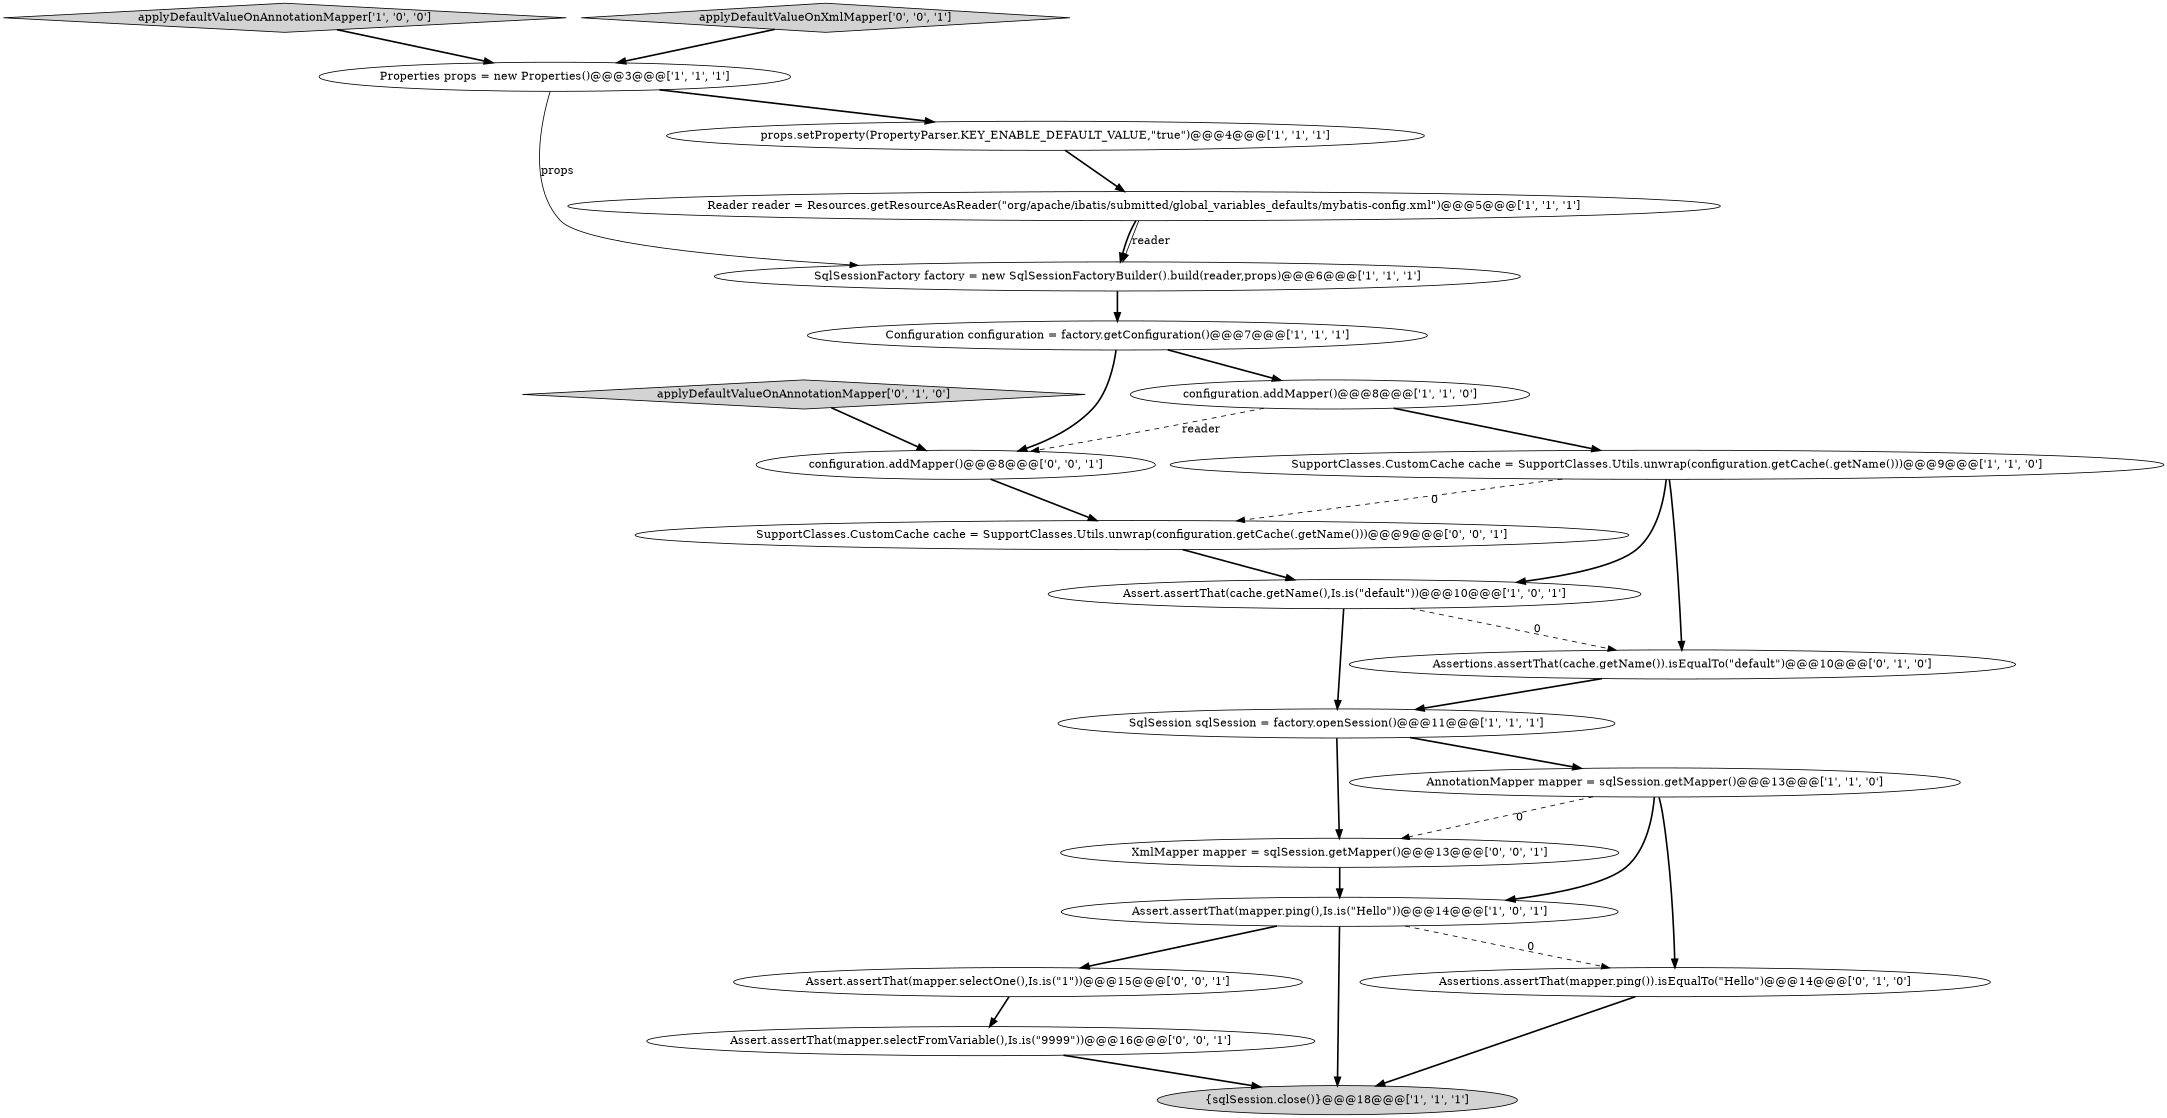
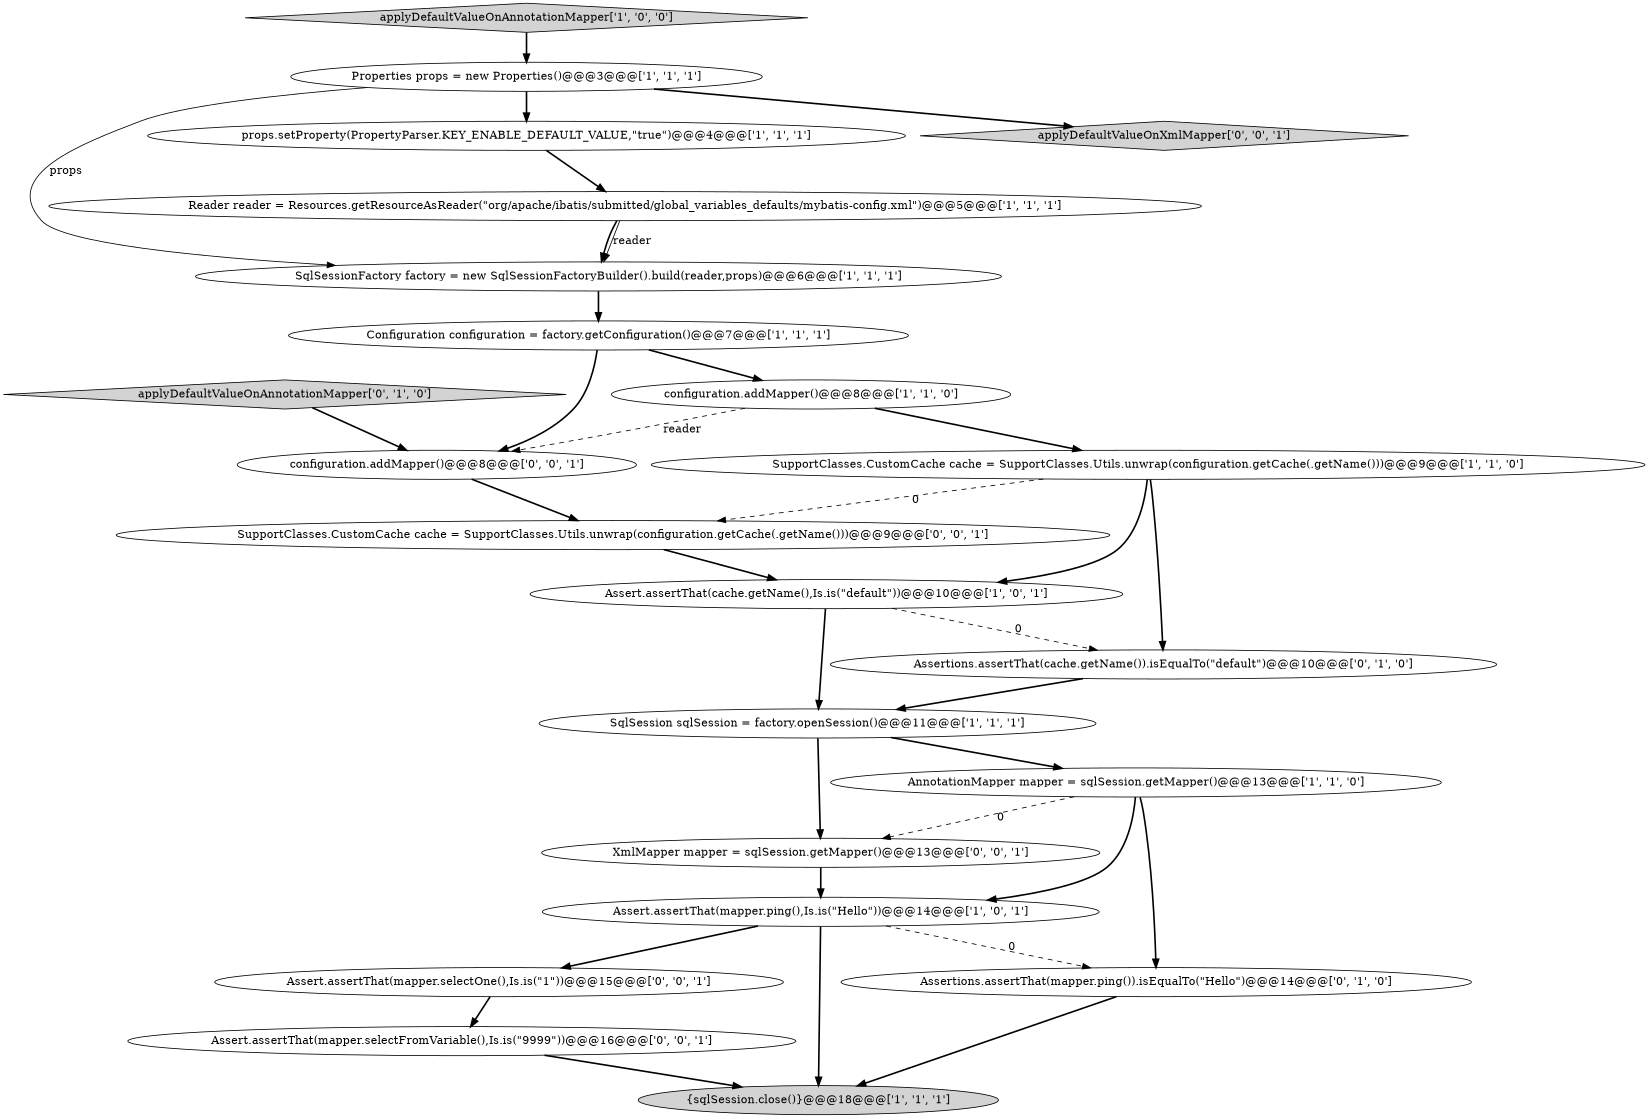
  digraph {
    node [fillcolor=white shape=ellipse style=filled]
    edge [style=bold]
    n1 [fillcolor=lightgray label="applyDefaultValueOnAnnotationMapper['0', '1', '0']" shape=diamond]
    n2 [label="configuration.addMapper()@@@8@@@['0', '0', '1']"]
    n3 [label="Properties props = new Properties()@@@3@@@['1', '1', '1']"]
    n4 [label="SqlSessionFactory factory = new SqlSessionFactoryBuilder().build(reader,props)@@@6@@@['1', '1', '1']"]
    n5 [label="props.setProperty(PropertyParser.KEY_ENABLE_DEFAULT_VALUE,\"true\")@@@4@@@['1', '1', '1']"]
    n6 [label="Assert.assertThat(mapper.selectFromVariable(),Is.is(\"9999\"))@@@16@@@['0', '0', '1']"]
    n7 [fillcolor=lightgray label="{sqlSession.close()}@@@18@@@['1', '1', '1']"]
    n8 [label="XmlMapper mapper = sqlSession.getMapper()@@@13@@@['0', '0', '1']"]
    n9 [label="Assert.assertThat(mapper.ping(),Is.is(\"Hello\"))@@@14@@@['1', '0', '1']"]
    n10 [label="Assertions.assertThat(mapper.ping()).isEqualTo(\"Hello\")@@@14@@@['0', '1', '0']"]
    n11 [label="Assert.assertThat(mapper.selectOne(),Is.is(\"1\"))@@@15@@@['0', '0', '1']"]
    n12 [label="Configuration configuration = factory.getConfiguration()@@@7@@@['1', '1', '1']"]
    n13 [label="configuration.addMapper()@@@8@@@['1', '1', '0']"]
    n14 [label="Assert.assertThat(cache.getName(),Is.is(\"default\"))@@@10@@@['1', '0', '1']"]
    n15 [label="SqlSession sqlSession = factory.openSession()@@@11@@@['1', '1', '1']"]
    n16 [label="Assertions.assertThat(cache.getName()).isEqualTo(\"default\")@@@10@@@['0', '1', '0']"]
    n17 [label="AnnotationMapper mapper = sqlSession.getMapper()@@@13@@@['1', '1', '0']"]
    n18 [fillcolor=lightgray label="applyDefaultValueOnAnnotationMapper['1', '0', '0']" shape=diamond]
    n19 [label="Reader reader = Resources.getResourceAsReader(\"org/apache/ibatis/submitted/global_variables_defaults/mybatis-config.xml\")@@@5@@@['1', '1', '1']"]
    n20 [label="SupportClasses.CustomCache cache = SupportClasses.Utils.unwrap(configuration.getCache(.getName()))@@@9@@@['0', '0', '1']"]
    n21 [label="SupportClasses.CustomCache cache = SupportClasses.Utils.unwrap(configuration.getCache(.getName()))@@@9@@@['1', '1', '0']"]
    n22 [fillcolor=lightgray label="applyDefaultValueOnXmlMapper['0', '0', '1']" shape=diamond]
    n1 -> n2
    n2 -> n20
    n3 -> n4 [label=props style=solid]
    n3 -> n5
    n4 -> n12
    n5 -> n19
    n6 -> n7
    n8 -> n9
    n9 -> n7
    n9 -> n10 [label=0 style=dashed]
    n9 -> n11
    n10 -> n7
    n11 -> n6
    n12 -> n2
    n12 -> n13
    n13 -> n2 [label=reader style=dashed]
    n13 -> n21
    n14 -> n15
    n14 -> n16 [label=0 style=dashed]
    n15 -> n8
    n15 -> n17
    n16 -> n15
    n17 -> n8 [label=0 style=dashed]
    n17 -> n9
    n17 -> n10
    n18 -> n3
    n19 -> n4
    n19 -> n4 [label=reader style=solid]
    n20 -> n14
    n21 -> n14
    n21 -> n16
    n21 -> n20 [label=0 style=dashed]
-   n22 -> n3
+   n3 -> n22
  }
